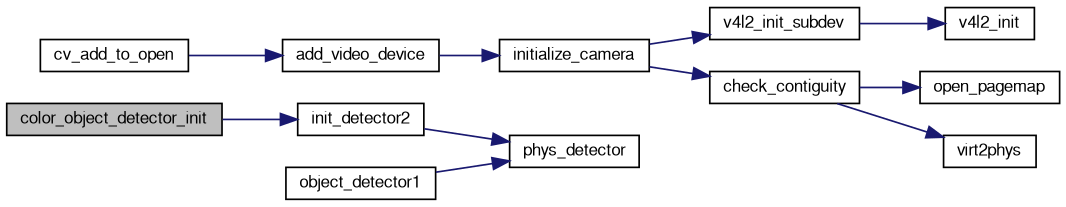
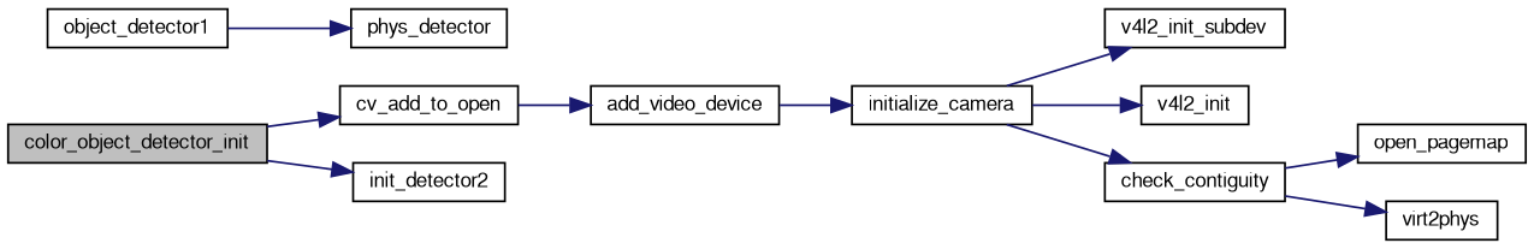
  digraph {
    rankdir=LR
    node [color=black fillcolor=white fontname=FreeSans fontsize=10 shape=record style=filled]
    edge [color=midnightblue fontname=FreeSans fontsize=10 labelfontname=FreeSans labelfontsize=10 style=solid]
    n1 [fillcolor=grey75 fontcolor=black height=0.2 label=color_object_detector_init width=0.4]
    n2 [height=0.2 label=cv_add_to_open width=0.4]
    n3 [height=0.2 label=init_detector2 width=0.4]
    n4 [height=0.2 label=add_video_device width=0.4]
    n5 [height=0.2 label=object_detector1 width=0.4]
    n6 [height=0.2 label=phys_detector width=0.4]
    n7 [height=0.2 label=initialize_camera width=0.4]
    n8 [height=0.2 label=v4l2_init_subdev width=0.4]
    n9 [height=0.2 label=v4l2_init width=0.4]
    n10 [height=0.2 label=check_contiguity width=0.4]
    n11 [height=0.2 label=open_pagemap width=0.4]
    n12 [height=0.2 label=virt2phys width=0.4]
+   n1 -> n2
    n1 -> n3
    n2 -> n4
-   n3 -> n6
    n4 -> n7
    n5 -> n6
    n7 -> n8
-   n8 -> n9
+   n7 -> n9
    n7 -> n10
    n10 -> n11
    n10 -> n12
  }
